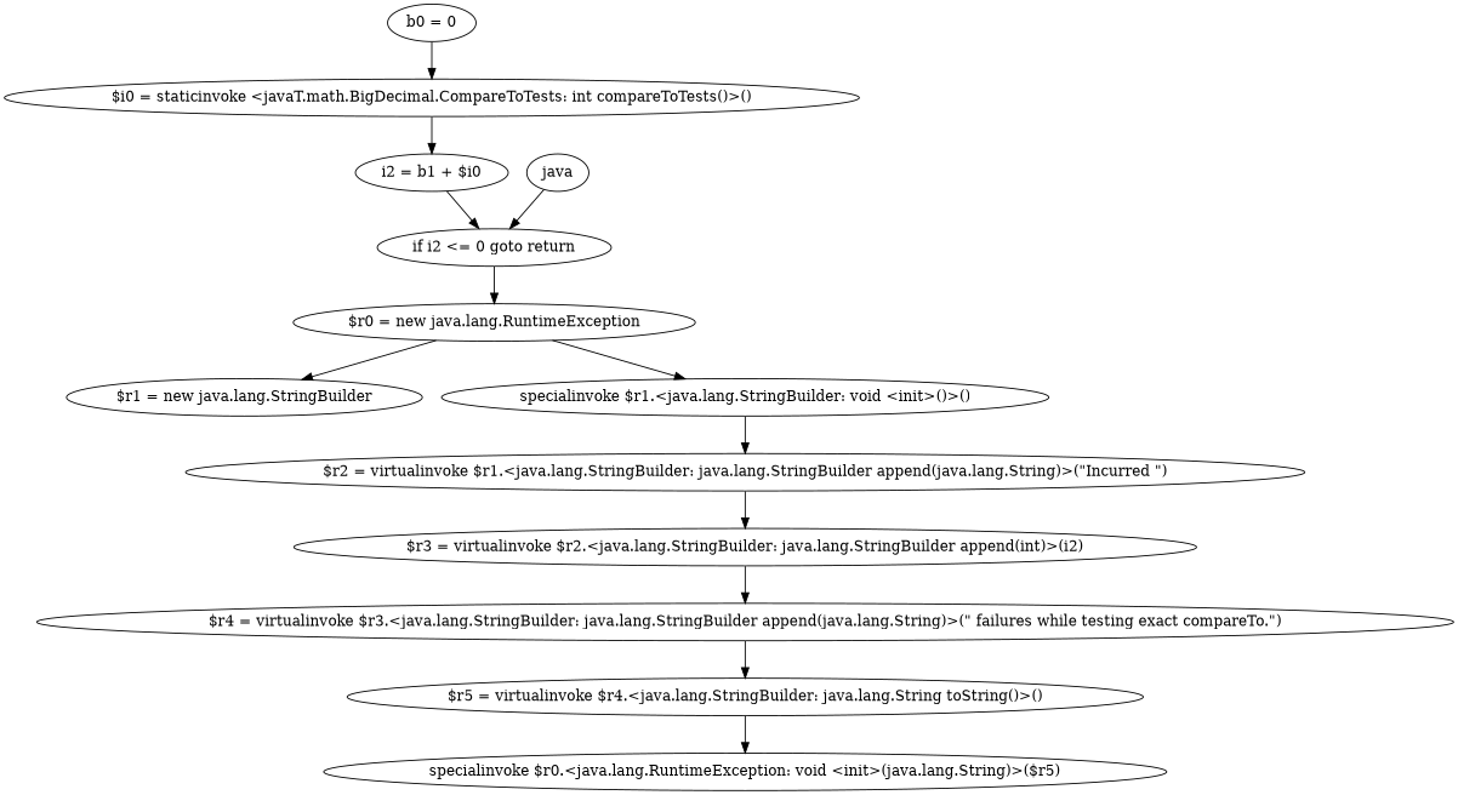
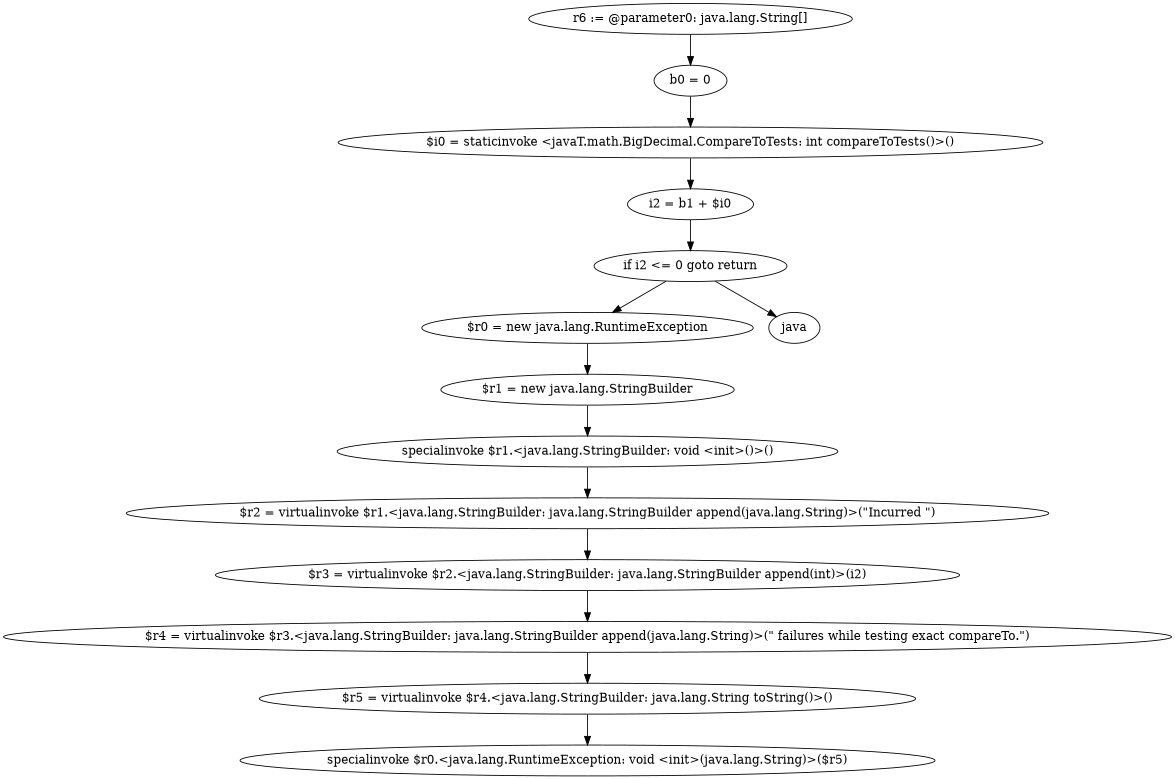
  digraph {
    n1 [label="b0 = 0"]
+   "r6 := @parameter0: java.lang.String[]"
    "$i0 = staticinvoke <javaT.math.BigDecimal.CompareToTests: int compareToTests()>()"
    "i2 = b1 + $i0"
    "if i2 <= 0 goto return"
    "$r0 = new java.lang.RuntimeException"
    n7 [label=java]
    "$r1 = new java.lang.StringBuilder"
    "specialinvoke $r1.<java.lang.StringBuilder: void <init>()>()"
    "$r2 = virtualinvoke $r1.<java.lang.StringBuilder: java.lang.StringBuilder append(java.lang.String)>(\"Incurred \")"
    "$r3 = virtualinvoke $r2.<java.lang.StringBuilder: java.lang.StringBuilder append(int)>(i2)"
    "$r4 = virtualinvoke $r3.<java.lang.StringBuilder: java.lang.StringBuilder append(java.lang.String)>(\" failures while testing exact compareTo.\")"
    "$r5 = virtualinvoke $r4.<java.lang.StringBuilder: java.lang.String toString()>()"
    "specialinvoke $r0.<java.lang.RuntimeException: void <init>(java.lang.String)>($r5)"
    n1 -> "$i0 = staticinvoke <javaT.math.BigDecimal.CompareToTests: int compareToTests()>()"
+   "r6 := @parameter0: java.lang.String[]" -> n1
    "$i0 = staticinvoke <javaT.math.BigDecimal.CompareToTests: int compareToTests()>()" -> "i2 = b1 + $i0"
    "i2 = b1 + $i0" -> "if i2 <= 0 goto return"
    "if i2 <= 0 goto return" -> "$r0 = new java.lang.RuntimeException"
-   n7 -> "if i2 <= 0 goto return"
+   "if i2 <= 0 goto return" -> n7
    "$r0 = new java.lang.RuntimeException" -> "$r1 = new java.lang.StringBuilder"
-   "$r0 = new java.lang.RuntimeException" -> "specialinvoke $r1.<java.lang.StringBuilder: void <init>()>()"
+   "$r1 = new java.lang.StringBuilder" -> "specialinvoke $r1.<java.lang.StringBuilder: void <init>()>()"
    "specialinvoke $r1.<java.lang.StringBuilder: void <init>()>()" -> "$r2 = virtualinvoke $r1.<java.lang.StringBuilder: java.lang.StringBuilder append(java.lang.String)>(\"Incurred \")"
    "$r2 = virtualinvoke $r1.<java.lang.StringBuilder: java.lang.StringBuilder append(java.lang.String)>(\"Incurred \")" -> "$r3 = virtualinvoke $r2.<java.lang.StringBuilder: java.lang.StringBuilder append(int)>(i2)"
    "$r3 = virtualinvoke $r2.<java.lang.StringBuilder: java.lang.StringBuilder append(int)>(i2)" -> "$r4 = virtualinvoke $r3.<java.lang.StringBuilder: java.lang.StringBuilder append(java.lang.String)>(\" failures while testing exact compareTo.\")"
    "$r4 = virtualinvoke $r3.<java.lang.StringBuilder: java.lang.StringBuilder append(java.lang.String)>(\" failures while testing exact compareTo.\")" -> "$r5 = virtualinvoke $r4.<java.lang.StringBuilder: java.lang.String toString()>()"
    "$r5 = virtualinvoke $r4.<java.lang.StringBuilder: java.lang.String toString()>()" -> "specialinvoke $r0.<java.lang.RuntimeException: void <init>(java.lang.String)>($r5)"
  }
